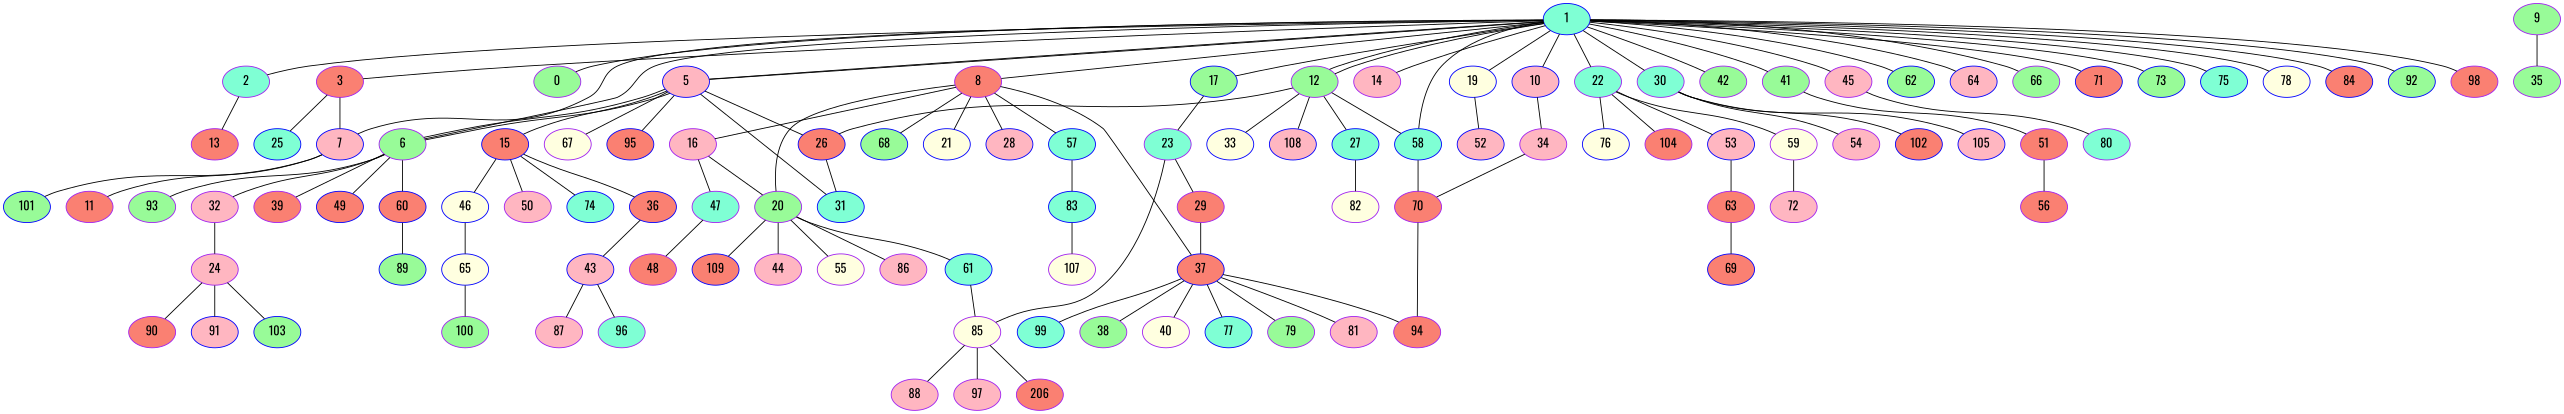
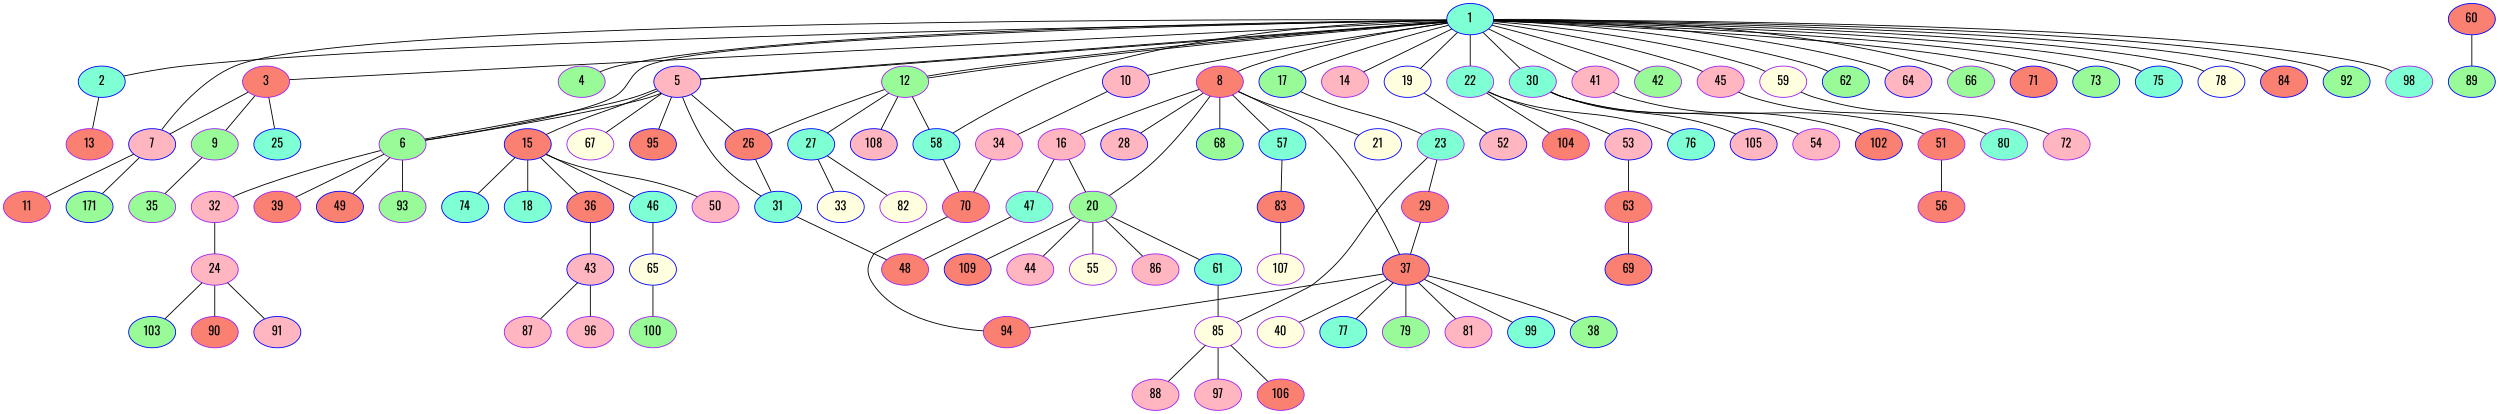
  graph {
    fontname=Oswald
    node [color=purple fillcolor=salmon fontname=Oswald style=filled]
    edge [fontname=Oswald]
    1 [color=blue fillcolor=aquamarine]
-   2 [fillcolor=aquamarine]
+   2 [color=blue fillcolor=aquamarine]
    3
-   4 [fillcolor=palegreen label=0]
+   4 [fillcolor=palegreen]
    5 [color=blue fillcolor=lightpink]
    6 [fillcolor=palegreen]
    7 [color=blue fillcolor=lightpink]
    8
    10 [color=blue fillcolor=lightpink]
    12 [fillcolor=palegreen]
    14 [fillcolor=lightpink]
    17 [color=blue fillcolor=palegreen]
    19 [color=blue fillcolor=lightyellow]
    22 [fillcolor=aquamarine]
    30 [fillcolor=aquamarine]
-   41 [fillcolor=palegreen]
+   41 [fillcolor=lightpink]
    42 [fillcolor=palegreen]
    45 [fillcolor=lightpink]
    58 [color=blue fillcolor=aquamarine]
    59 [fillcolor=lightyellow]
    62 [color=blue fillcolor=palegreen]
    64 [color=blue fillcolor=lightpink]
    66 [fillcolor=palegreen]
    71 [color=blue]
    73 [color=blue fillcolor=palegreen]
    75 [color=blue fillcolor=aquamarine]
    78 [color=blue fillcolor=lightyellow]
    84 [color=blue]
    92 [color=blue fillcolor=palegreen]
-   98
+   98 [fillcolor=aquamarine]
    13
    9 [fillcolor=palegreen]
    25 [color=blue fillcolor=aquamarine]
    15 [color=blue]
    26 [color=blue]
    31 [color=blue fillcolor=aquamarine]
    67 [fillcolor=lightyellow]
    95 [color=blue]
    32 [fillcolor=lightpink]
    39
    49 [color=blue]
    60 [color=blue]
    93 [fillcolor=palegreen]
    11
-   101 [color=blue fillcolor=palegreen]
+   101 [color=blue fillcolor=palegreen label=171]
    16 [fillcolor=lightpink]
    20 [fillcolor=palegreen]
    21 [color=blue fillcolor=lightyellow]
    28 [color=blue fillcolor=lightpink]
    37 [color=blue]
    57 [color=blue fillcolor=aquamarine]
    68 [color=blue fillcolor=palegreen]
    34 [fillcolor=lightpink]
    27 [color=blue fillcolor=aquamarine]
    33 [color=blue fillcolor=lightyellow]
    108 [color=blue fillcolor=lightpink]
    23 [fillcolor=aquamarine]
    52 [color=blue fillcolor=lightpink]
    53 [color=blue fillcolor=lightpink]
-   76 [color=blue fillcolor=lightyellow]
+   76 [color=blue fillcolor=aquamarine]
    104
    54 [fillcolor=lightpink]
    102 [color=blue]
    105 [color=blue fillcolor=lightpink]
    51
    80 [fillcolor=aquamarine]
    70
    72 [fillcolor=lightpink]
    35 [fillcolor=palegreen]
+   18 [color=blue fillcolor=aquamarine]
    36 [color=blue]
-   46 [color=blue fillcolor=lightyellow]
+   46 [color=blue fillcolor=aquamarine]
    50 [fillcolor=lightpink]
    74 [color=blue fillcolor=aquamarine]
    48
    24 [fillcolor=lightpink]
    90
    91 [color=blue fillcolor=lightpink]
    103 [color=blue fillcolor=palegreen]
    89 [color=blue fillcolor=palegreen]
    47 [fillcolor=aquamarine]
    44 [fillcolor=lightpink]
    55 [fillcolor=lightyellow]
    61 [color=blue fillcolor=aquamarine]
    86 [fillcolor=lightpink]
    109 [color=blue]
-   38 [fillcolor=palegreen]
+   38 [color=blue fillcolor=palegreen]
    40 [fillcolor=lightyellow]
    77 [color=blue fillcolor=aquamarine]
    79 [fillcolor=palegreen]
    81 [fillcolor=lightpink]
    94
    99 [color=blue fillcolor=aquamarine]
-   83 [color=blue fillcolor=aquamarine]
+   83 [color=blue]
    82 [fillcolor=lightyellow]
    43 [color=blue fillcolor=lightpink]
    65 [color=blue fillcolor=lightyellow]
    29
    85 [fillcolor=lightyellow]
    63
    88 [fillcolor=lightpink]
    97 [fillcolor=lightpink]
-   106 [label=206]
+   106
    87 [fillcolor=lightpink]
-   96 [fillcolor=aquamarine]
+   96 [fillcolor=lightpink]
    56
    100 [fillcolor=palegreen]
    69 [color=blue]
    107 [fillcolor=lightyellow]
    1 -- 2
    1 -- 3
    1 -- 4
    1 -- 5
    1 -- 5
    1 -- 6
    1 -- 7
    1 -- 8
    1 -- 10
    1 -- 12
    1 -- 12
    1 -- 14
    1 -- 17
    1 -- 19
    1 -- 22
    1 -- 30
    1 -- 41
    1 -- 42
    1 -- 45
    1 -- 58
-   22 -- 59
+   1 -- 59
    1 -- 62
    1 -- 64
    1 -- 66
    1 -- 71
    1 -- 73
    1 -- 75
    1 -- 78
    1 -- 84
    1 -- 92
    1 -- 98
    2 -- 13
    3 -- 7
+   3 -- 9
    3 -- 25
    5 -- 6
    5 -- 6
    5 -- 15
    5 -- 26
    5 -- 31
    5 -- 67
    5 -- 95
    6 -- 32
    6 -- 39
    6 -- 49
-   6 -- 60
    6 -- 93
    7 -- 11
    7 -- 101
    8 -- 16
    8 -- 20
    8 -- 21
    8 -- 28
    8 -- 37
    8 -- 57
    8 -- 68
    10 -- 34
    12 -- 58
    12 -- 26
    12 -- 27
-   12 -- 33
+   27 -- 33
    12 -- 108
    17 -- 23
    19 -- 52
    22 -- 53
    22 -- 76
    22 -- 104
    30 -- 54
    30 -- 102
    30 -- 105
    41 -- 51
    45 -- 80
    58 -- 70
    59 -- 72
    9 -- 35
+   15 -- 18
    15 -- 36
    15 -- 46
    15 -- 50
    15 -- 74
    26 -- 31
+   31 -- 48
    32 -- 24
    60 -- 89
    16 -- 20
    16 -- 47
    20 -- 44
    20 -- 55
    20 -- 61
    20 -- 86
    20 -- 109
    37 -- 38
    37 -- 40
    37 -- 77
    37 -- 79
    37 -- 81
    37 -- 94
    37 -- 99
    57 -- 83
    34 -- 70
    27 -- 82
    23 -- 29
    23 -- 85
    53 -- 63
    51 -- 56
    70 -- 94
    36 -- 43
    46 -- 65
    24 -- 90
    24 -- 91
    24 -- 103
    47 -- 48
    61 -- 85
    83 -- 107
    43 -- 87
    43 -- 96
    65 -- 100
    29 -- 37
    85 -- 88
    85 -- 97
    85 -- 106
    63 -- 69
  }
